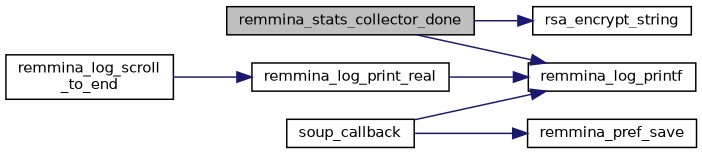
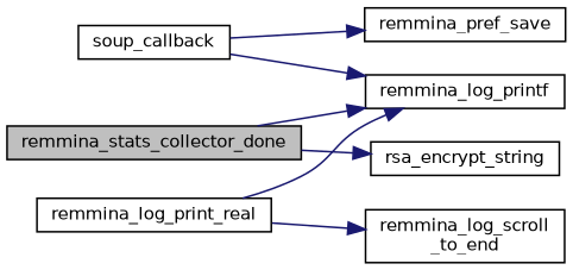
  digraph {
    rankdir=LR
    node [color=black fillcolor=white fontname=Helvetica fontsize=10 shape=record style=filled]
    edge [color=midnightblue fontname=Helvetica fontsize=10 labelfontname=Helvetica labelfontsize=10 style=solid]
    n1 [fillcolor=grey75 fontcolor=black height=0.2 label=remmina_stats_collector_done width=0.4]
    n2 [height=0.2 label=remmina_log_printf width=0.4]
    n3 [height=0.2 label=rsa_encrypt_string width=0.4]
    n4 [height=0.2 label=soup_callback width=0.4]
    n5 [height=0.2 label=remmina_pref_save width=0.4]
    n6 [height=0.2 label=remmina_log_print_real width=0.4]
    n7 [height=0.2 label="remmina_log_scroll\l_to_end" width=0.4]
    n1 -> n2
    n1 -> n3
    n4 -> n2
    n4 -> n5
    n6 -> n2
-   n7 -> n6
+   n6 -> n7
  }
